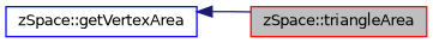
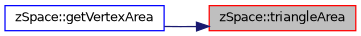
  digraph {
    rankdir=RL
    node [fontname=Helvetica fontsize=10 shape=record style=filled]
    n1 [color=red fillcolor=grey75 fontcolor=black height=0.2 label="zSpace::triangleArea" width=0.4]
    n2 [color=blue fillcolor=white height=0.2 label="zSpace::getVertexArea" width=0.4]
-   n2 -> n1 [color=midnightblue dir=back fontname=Helvetica fontsize=10 labelfontname=Helvetica labelfontsize=10 style=solid]
+   n1 -> n2 [color=midnightblue dir=back fontname=Helvetica fontsize=10 labelfontname=Helvetica labelfontsize=10 style=solid]
  }
